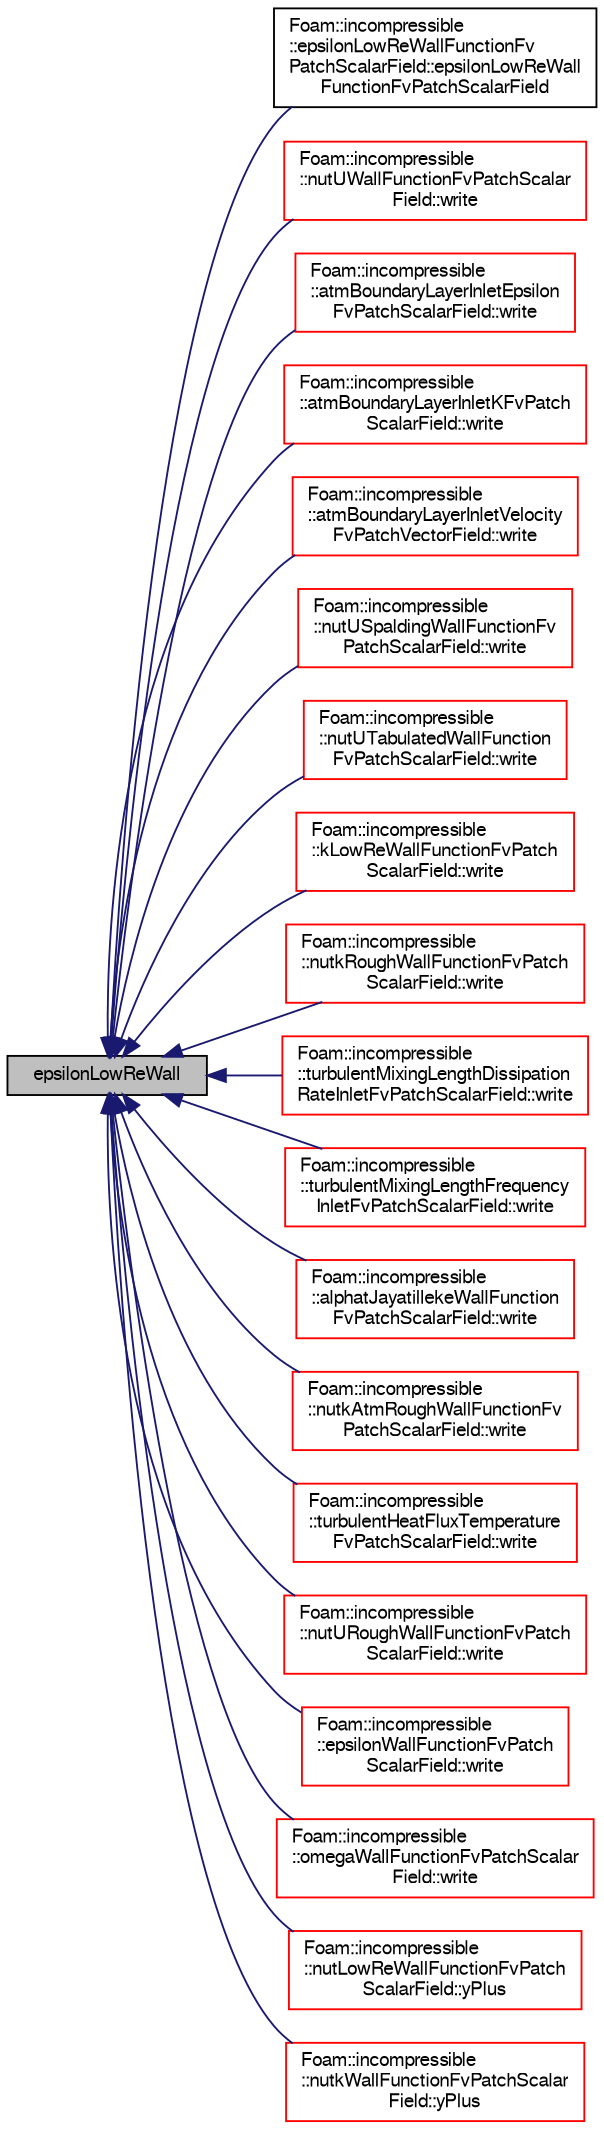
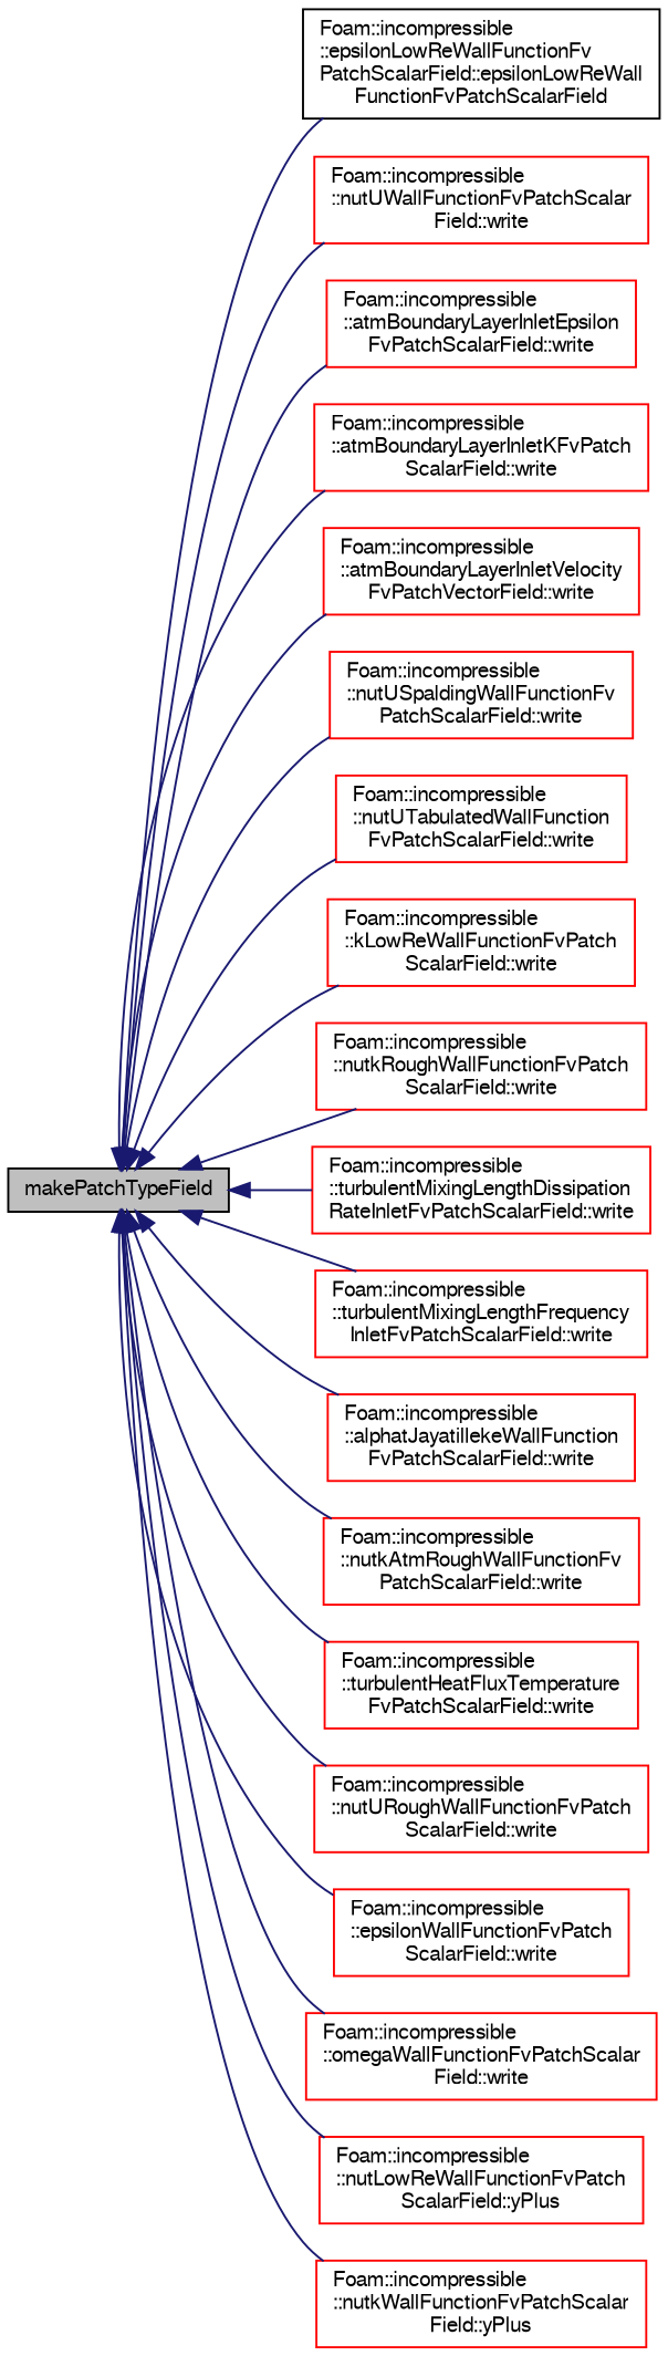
  digraph {
    rankdir=LR
    node [color=red fontname=FreeSans fontsize=10 shape=record]
    edge [color=midnightblue dir=back fontname=FreeSans fontsize=10 labelfontname=FreeSans labelfontsize=10 style=solid]
-   n1 [color=black fillcolor=grey75 fontcolor=black height=0.2 label=epsilonLowReWall style=filled width=0.4]
+   n1 [color=black fillcolor=grey75 fontcolor=black height=0.2 label=makePatchTypeField style=filled width=0.4]
    n2 [color=black height=0.2 label="Foam::incompressible\l::epsilonLowReWallFunctionFv\lPatchScalarField::epsilonLowReWall\lFunctionFvPatchScalarField" width=0.4]
    n3 [height=0.2 label="Foam::incompressible\l::nutUWallFunctionFvPatchScalar\lField::write" width=0.4]
    n4 [height=0.2 label="Foam::incompressible\l::atmBoundaryLayerInletEpsilon\lFvPatchScalarField::write" width=0.4]
    n5 [height=0.2 label="Foam::incompressible\l::atmBoundaryLayerInletKFvPatch\lScalarField::write" width=0.4]
    n6 [height=0.2 label="Foam::incompressible\l::atmBoundaryLayerInletVelocity\lFvPatchVectorField::write" width=0.4]
    n7 [height=0.2 label="Foam::incompressible\l::nutUSpaldingWallFunctionFv\lPatchScalarField::write" width=0.4]
    n8 [height=0.2 label="Foam::incompressible\l::nutUTabulatedWallFunction\lFvPatchScalarField::write" width=0.4]
    n9 [height=0.2 label="Foam::incompressible\l::kLowReWallFunctionFvPatch\lScalarField::write" width=0.4]
    n10 [height=0.2 label="Foam::incompressible\l::nutkRoughWallFunctionFvPatch\lScalarField::write" width=0.4]
    n11 [height=0.2 label="Foam::incompressible\l::turbulentMixingLengthDissipation\lRateInletFvPatchScalarField::write" width=0.4]
    n12 [height=0.2 label="Foam::incompressible\l::turbulentMixingLengthFrequency\lInletFvPatchScalarField::write" width=0.4]
    n13 [height=0.2 label="Foam::incompressible\l::alphatJayatillekeWallFunction\lFvPatchScalarField::write" width=0.4]
    n14 [height=0.2 label="Foam::incompressible\l::nutkAtmRoughWallFunctionFv\lPatchScalarField::write" width=0.4]
    n15 [height=0.2 label="Foam::incompressible\l::turbulentHeatFluxTemperature\lFvPatchScalarField::write" width=0.4]
    n16 [height=0.2 label="Foam::incompressible\l::nutURoughWallFunctionFvPatch\lScalarField::write" width=0.4]
    n17 [height=0.2 label="Foam::incompressible\l::epsilonWallFunctionFvPatch\lScalarField::write" width=0.4]
    n18 [height=0.2 label="Foam::incompressible\l::omegaWallFunctionFvPatchScalar\lField::write" width=0.4]
    n19 [height=0.2 label="Foam::incompressible\l::nutLowReWallFunctionFvPatch\lScalarField::yPlus" width=0.4]
    n20 [height=0.2 label="Foam::incompressible\l::nutkWallFunctionFvPatchScalar\lField::yPlus" width=0.4]
    n1 -> n2
    n1 -> n3
    n1 -> n4
    n1 -> n5
    n1 -> n6
    n1 -> n7
    n1 -> n8
    n1 -> n9
    n1 -> n10
    n1 -> n11
    n1 -> n12
    n1 -> n13
    n1 -> n14
    n1 -> n15
    n1 -> n16
    n1 -> n17
    n1 -> n18
    n1 -> n19
    n1 -> n20
  }
